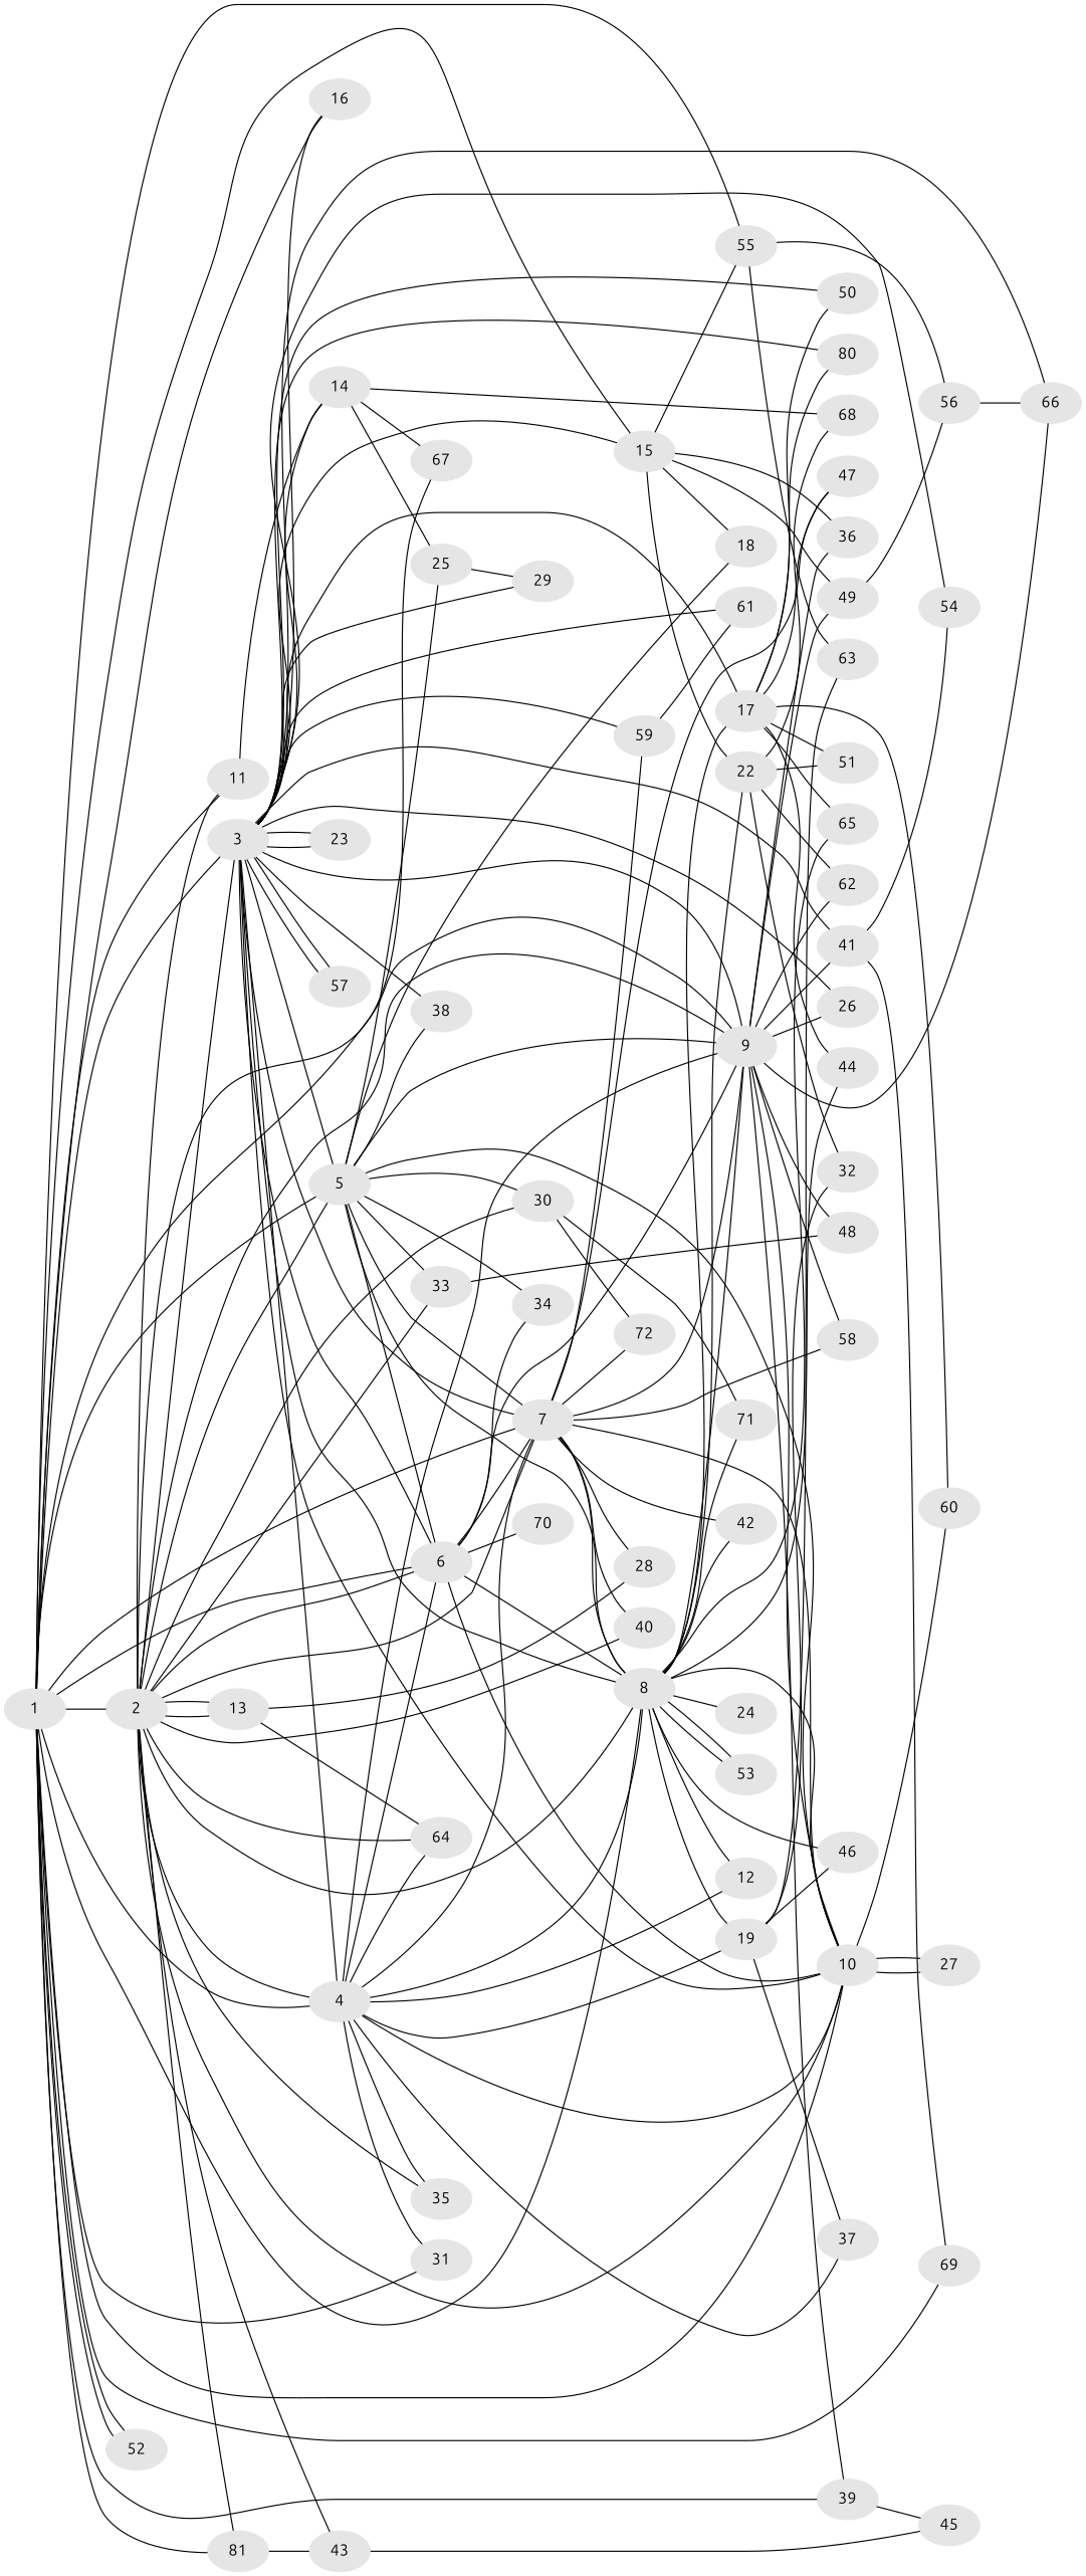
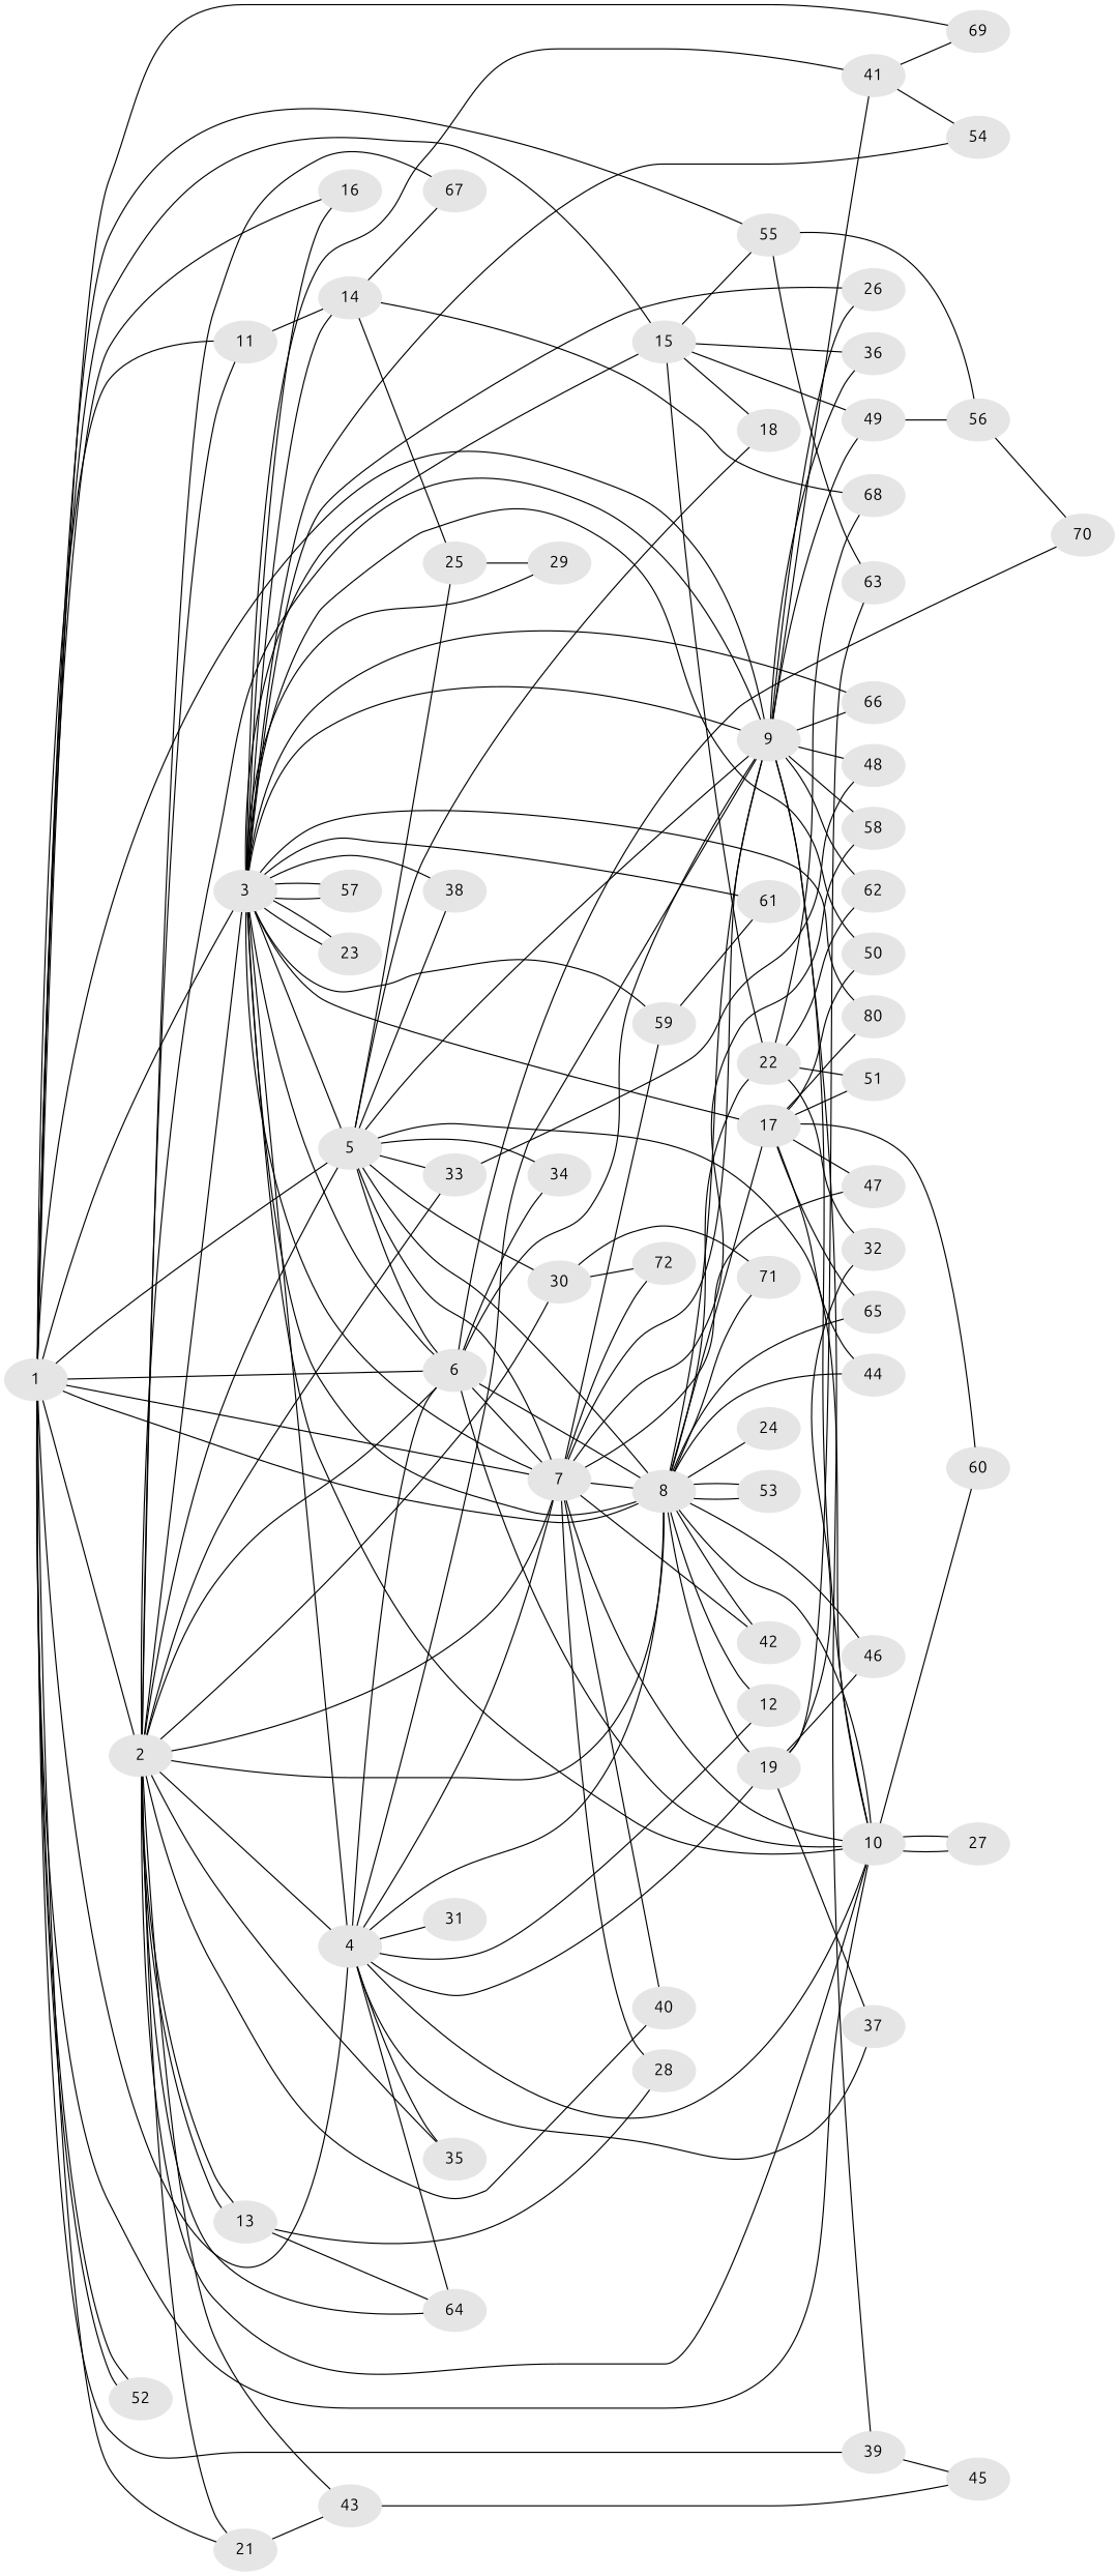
  graph {
    fontname=Ubuntu
    rankdir=LR
    node [color=gray90 fontname=Ubuntu style=filled]
    edge [fontname=Ubuntu]
    1
    2
    3
    4
    5
    6
    7
    8
    9
    10
    11
    15
    16
-   21 [label=81]
+   21
    31
    39
    52
    55
    69
    13
    30
    33
    35
    40
    43
    64
    67
    14
    17
    n30 [label=80]
    23
    26
    29
    38
    41
    50
    54
    57
    59
    61
    66
    12
    19
    37
    18
    25
    34
    70
    28
    42
    47
    58
    72
    24
    22
    44
    46
    53
    65
    71
    36
    48
    49
    62
    27
    60
    45
    63
    56
    68
    51
    32
    1 -- 2
    1 -- 3
    1 -- 4
    1 -- 5
    1 -- 6
    1 -- 7
    1 -- 8
    1 -- 9
    1 -- 10
    1 -- 11
    1 -- 15
    1 -- 16
    1 -- 21
-   1 -- 31
    1 -- 39
    1 -- 52
    1 -- 52
    1 -- 55
    1 -- 69
    2 -- 3
    2 -- 4
    2 -- 5
    2 -- 6
    2 -- 7
    2 -- 8
    2 -- 9
    2 -- 10
    2 -- 11
    2 -- 21
    2 -- 13
    2 -- 13
    2 -- 30
    2 -- 33
    2 -- 35
    2 -- 40
    2 -- 43
    2 -- 64
    2 -- 67
    3 -- 4
    3 -- 5
    3 -- 6
    3 -- 7
    3 -- 8
    3 -- 9
    3 -- 10
    3 -- 15
    3 -- 16
    3 -- 14
    3 -- 17
    3 -- n30
    3 -- 23
    3 -- 23
    3 -- 26
    3 -- 29
    3 -- 38
    3 -- 41
    3 -- 50
    3 -- 54
    3 -- 57
    3 -- 57
    3 -- 59
    3 -- 61
    3 -- 66
    4 -- 6
    4 -- 7
    4 -- 8
    4 -- 9
    4 -- 10
    4 -- 31
    4 -- 35
    4 -- 64
    4 -- 12
    4 -- 19
    4 -- 37
    5 -- 6
    5 -- 7
    5 -- 8
    5 -- 9
    5 -- 10
    5 -- 30
    5 -- 33
    5 -- 38
    5 -- 18
    5 -- 25
    5 -- 34
    6 -- 7
    6 -- 8
    6 -- 9
    6 -- 10
    6 -- 34
    6 -- 70
    7 -- 8
    7 -- 9
    7 -- 10
    7 -- 40
    7 -- 59
    7 -- 28
    7 -- 42
    7 -- 47
    7 -- 58
    7 -- 72
    8 -- 9
    8 -- 10
    8 -- 17
    8 -- 12
    8 -- 19
    8 -- 42
    8 -- 24
    8 -- 22
    8 -- 44
    8 -- 46
    8 -- 53
    8 -- 53
    8 -- 65
    8 -- 71
    9 -- 10
    9 -- 39
    9 -- 26
    9 -- 41
    9 -- 66
    9 -- 58
    9 -- 36
    9 -- 48
    9 -- 49
    9 -- 62
    10 -- 27
    10 -- 27
    10 -- 60
    11 -- 14
    15 -- 55
    15 -- 18
    15 -- 22
    15 -- 36
    15 -- 49
    21 -- 43
    39 -- 45
    55 -- 63
    55 -- 56
    13 -- 64
    13 -- 28
    30 -- 72
    30 -- 71
    33 -- 48
    43 -- 45
    14 -- 67
    14 -- 25
    14 -- 68
    17 -- n30
    17 -- 50
    17 -- 47
    17 -- 44
    17 -- 65
    17 -- 60
    17 -- 51
    41 -- 69
    41 -- 54
    59 -- 61
    19 -- 37
    19 -- 46
    19 -- 63
    19 -- 32
    25 -- 29
    22 -- 62
    22 -- 68
    22 -- 51
    22 -- 32
    49 -- 56
-   56 -- 66
+   56 -- 70
  }
